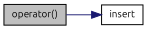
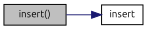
  digraph {
    rankdir=LR
    fontname=Ubuntu
    node [color=black fontname=Ubuntu fontsize=10 shape=record]
-   n1 [fillcolor=grey75 fontcolor=black height=0.2 label="operator()" style=filled width=0.4]
+   n1 [fillcolor=grey75 fontcolor=black height=0.2 label="insert()" style=filled width=0.4]
    n2 [height=0.2 label=insert width=0.4]
    n1 -> n2 [color=midnightblue fontname=Ubuntu fontsize=10 labelfontname=Helvetica labelfontsize=10 style=solid]
  }
